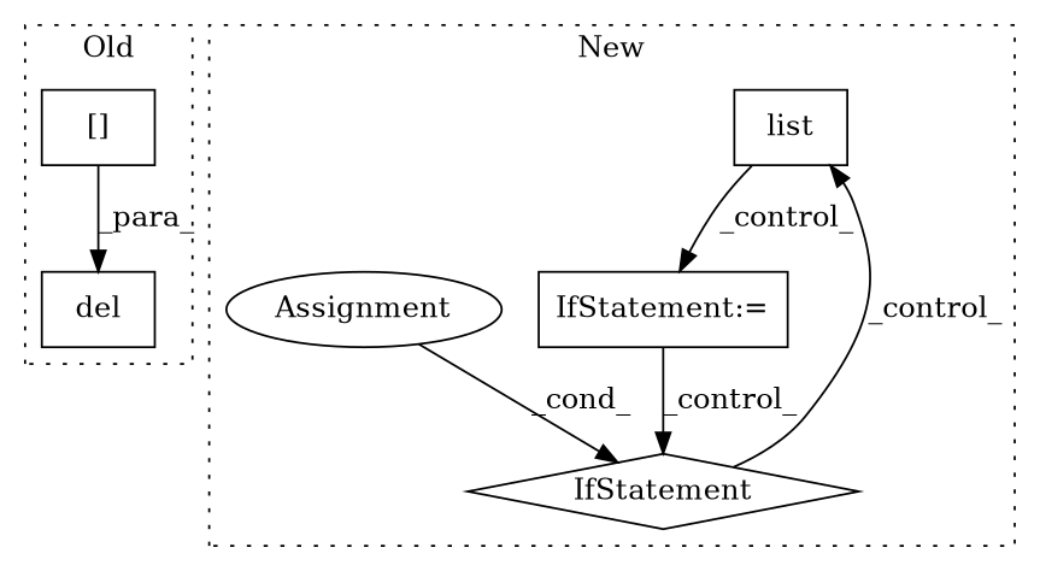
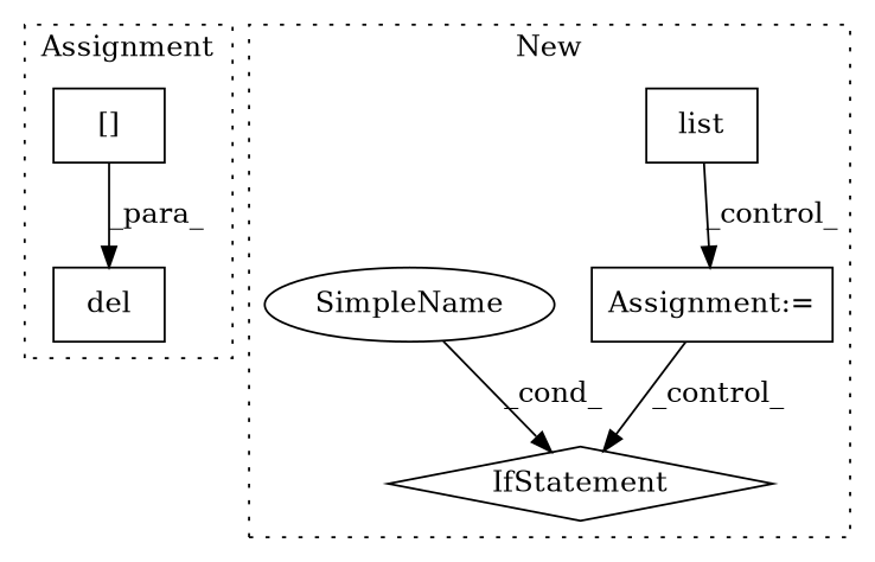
  digraph {
    node [a=32 shape=box]
    n1 [l="4,1" label=del s="21902,21952"]
    n2 [a=2 l="12,1" label="[]" s="21906,21951"]
    n3 [l="5,1" label=list s="21540,21551"]
-   n4 [a=7 l=1 label="IfStatement:=" s=21539]
-   n5 [a=42 label=Assignment shape=ellipse]
+   n4 [a=7 l=1 label="Assignment:=" s=21539]
+   n5 [a=42 label=SimpleName shape=ellipse]
    n6 [a=25 l="4,2" label=IfStatement s="21361,21380" shape=diamond]
    subgraph cluster_1 {
-     label=Old
+     label=Assignment
      style=dotted
      n1
      n2
    }
    subgraph cluster_2 {
      label=New
      style=dotted
      n3
      n4
      n5
      n6
    }
    n2 -> n1 [label=_para_]
    n3 -> n4 [label=_control_]
    n4 -> n6 [label=_control_]
    n5 -> n6 [label=_cond_]
-   n6 -> n3 [label=_control_]
  }
